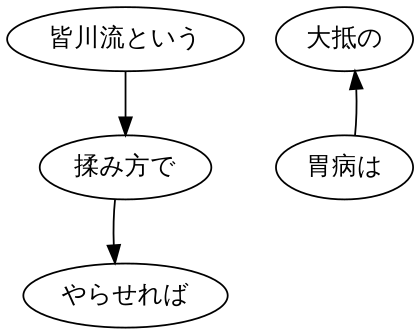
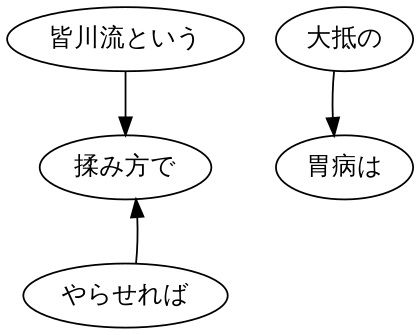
  digraph {
    n1 [label="皆川流という"]
    n2 [label="揉み方で"]
    n3 [label="やらせれば"]
    n4 [label="大抵の"]
    n5 [label="胃病は"]
    n1 -> n2
-   n2 -> n3
-   n5 -> n4
+   n3 -> n2
+   n4 -> n5
  }
